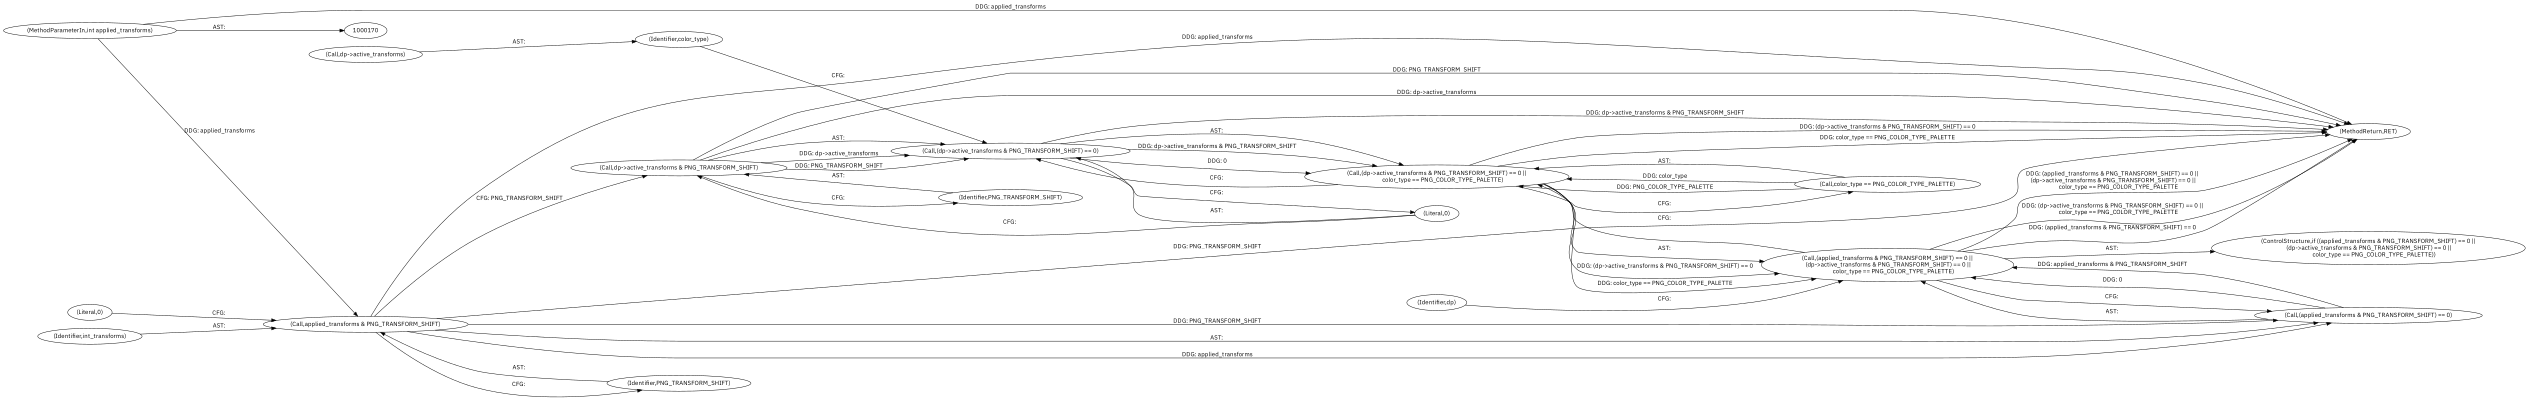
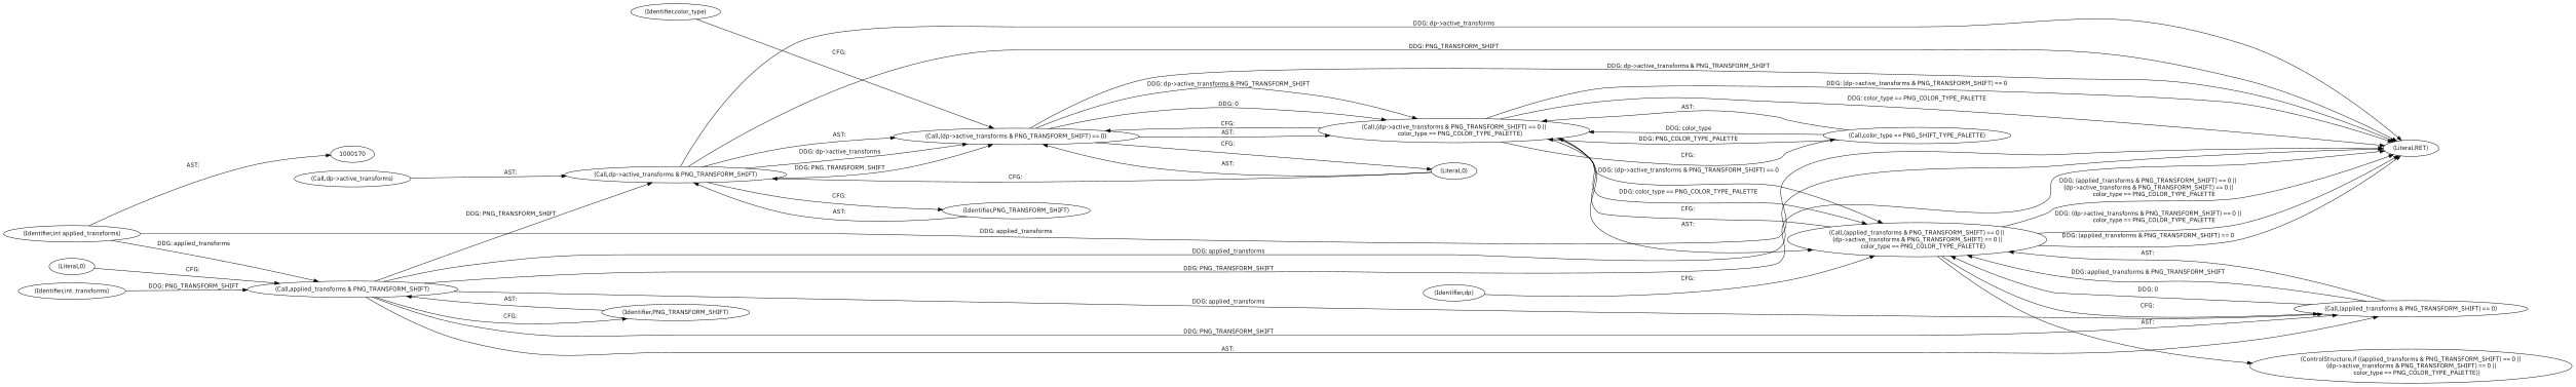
  digraph {
    fontname="IBM Plex Sans"
    rankdir=LR
    node [fontname="IBM Plex Sans"]
    edge [fontname="IBM Plex Sans"]
    n1 [label="(Call,dp->active_transforms & PNG_TRANSFORM_SHIFT)"]
    n2 [label="(Call,(dp->active_transforms & PNG_TRANSFORM_SHIFT) == 0)"]
-   n3 [label="(MethodReturn,RET)"]
+   n3 [label="(Literal,RET)"]
    n4 [label="(Identifier,PNG_TRANSFORM_SHIFT)"]
    n5 [label="(Call,(dp->active_transforms & PNG_TRANSFORM_SHIFT) == 0 ||\n         color_type == PNG_COLOR_TYPE_PALETTE)"]
    n6 [label="(Literal,0)"]
    n7 [label="(Call,applied_transforms & PNG_TRANSFORM_SHIFT)"]
    n8 [label="(Identifier,PNG_TRANSFORM_SHIFT)"]
    n9 [label="(Call,(applied_transforms & PNG_TRANSFORM_SHIFT) == 0)"]
    n10 [label="(Call,(applied_transforms & PNG_TRANSFORM_SHIFT) == 0 ||\n (dp->active_transforms & PNG_TRANSFORM_SHIFT) == 0 ||\n         color_type == PNG_COLOR_TYPE_PALETTE)"]
-   n11 [label="(MethodParameterIn,int applied_transforms)"]
+   n11 [label="(Identifier,int applied_transforms)"]
    n12 [label=1000170]
-   n13 [label="(Call,color_type == PNG_COLOR_TYPE_PALETTE)"]
+   n13 [label="(Call,color_type == PNG_SHIFT_TYPE_PALETTE)"]
    n14 [label="(ControlStructure,if ((applied_transforms & PNG_TRANSFORM_SHIFT) == 0 ||\n (dp->active_transforms & PNG_TRANSFORM_SHIFT) == 0 ||\n         color_type == PNG_COLOR_TYPE_PALETTE))"]
    n15 [label="(Literal,0)"]
    n16 [label="(Identifier,color_type)"]
    n17 [label="(Call,dp->active_transforms)"]
    n18 [label="(Identifier,dp)"]
    n19 [label="(Identifier,int_transforms)"]
    n1 -> n2 [label="AST: "]
    n1 -> n2 [label="DDG: dp->active_transforms"]
    n1 -> n2 [label="DDG: PNG_TRANSFORM_SHIFT"]
    n1 -> n3 [label="DDG: dp->active_transforms"]
    n1 -> n3 [label="DDG: PNG_TRANSFORM_SHIFT"]
    n1 -> n4 [label="CFG: "]
    n2 -> n3 [label="DDG: dp->active_transforms & PNG_TRANSFORM_SHIFT"]
    n2 -> n5 [label="AST: "]
    n2 -> n5 [label="DDG: dp->active_transforms & PNG_TRANSFORM_SHIFT"]
    n2 -> n5 [label="DDG: 0"]
    n2 -> n6 [label="CFG: "]
    n4 -> n1 [label="AST: "]
    n5 -> n2 [label="CFG: "]
    n5 -> n3 [label="DDG: (dp->active_transforms & PNG_TRANSFORM_SHIFT) == 0"]
    n5 -> n3 [label="DDG: color_type == PNG_COLOR_TYPE_PALETTE"]
    n5 -> n10 [label="AST: "]
    n5 -> n10 [label="DDG: (dp->active_transforms & PNG_TRANSFORM_SHIFT) == 0"]
    n5 -> n10 [label="DDG: color_type == PNG_COLOR_TYPE_PALETTE"]
    n5 -> n13 [label="CFG: "]
    n6 -> n1 [label="CFG: "]
    n6 -> n2 [label="AST: "]
-   n7 -> n1 [label="CFG: PNG_TRANSFORM_SHIFT"]
+   n7 -> n1 [label="DDG: PNG_TRANSFORM_SHIFT"]
    n7 -> n3 [label="DDG: applied_transforms"]
    n7 -> n3 [label="DDG: PNG_TRANSFORM_SHIFT"]
    n7 -> n8 [label="CFG: "]
    n7 -> n9 [label="AST: "]
    n7 -> n9 [label="DDG: applied_transforms"]
    n7 -> n9 [label="DDG: PNG_TRANSFORM_SHIFT"]
    n8 -> n7 [label="AST: "]
    n9 -> n10 [label="AST: "]
    n9 -> n10 [label="DDG: applied_transforms & PNG_TRANSFORM_SHIFT"]
    n9 -> n10 [label="DDG: 0"]
    n10 -> n3 [label="DDG: (applied_transforms & PNG_TRANSFORM_SHIFT) == 0"]
    n10 -> n3 [label="DDG: (applied_transforms & PNG_TRANSFORM_SHIFT) == 0 ||\n (dp->active_transforms & PNG_TRANSFORM_SHIFT) == 0 ||\n         color_type == PNG_COLOR_TYPE_PALETTE"]
    n10 -> n3 [label="DDG: (dp->active_transforms & PNG_TRANSFORM_SHIFT) == 0 ||\n         color_type == PNG_COLOR_TYPE_PALETTE"]
    n10 -> n5 [label="CFG: "]
    n10 -> n9 [label="CFG: "]
    n10 -> n14 [label="AST: "]
    n11 -> n3 [label="DDG: applied_transforms"]
    n11 -> n7 [label="DDG: applied_transforms"]
    n11 -> n12 [label="AST: "]
    n13 -> n5 [label="AST: "]
    n13 -> n5 [label="DDG: color_type"]
    n13 -> n5 [label="DDG: PNG_COLOR_TYPE_PALETTE"]
    n15 -> n7 [label="CFG: "]
    n16 -> n2 [label="CFG: "]
-   n17 -> n16 [label="AST: "]
+   n17 -> n1 [label="AST: "]
    n18 -> n10 [label="CFG: "]
-   n19 -> n7 [label="AST: "]
+   n19 -> n7 [label="DDG: PNG_TRANSFORM_SHIFT"]
  }
